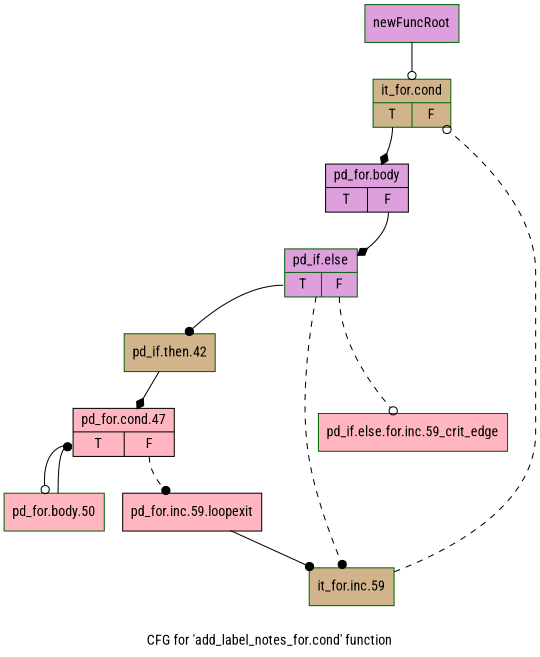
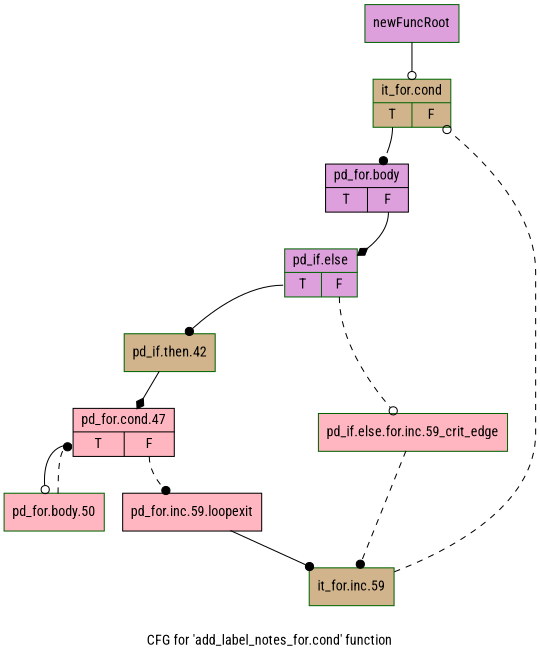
  digraph {
    fontname="Roboto Condensed"
    label="CFG for 'add_label_notes_for.cond' function"
    node [color=darkgreen fillcolor=lightpink fontname="Roboto Condensed" shape=record style=filled]
    edge [arrowhead=dot fontname="Roboto Condensed" style=solid]
    n1 [fillcolor=plum label="{newFuncRoot}"]
    n2 [fillcolor=tan label="{it_for.cond|{<s0>T|<s1>F}}"]
    n3 [color=black fillcolor=plum label="{pd_for.body|{<s0>T|<s1>F}}"]
    n4 [fillcolor=plum label="{pd_if.else|{<s0>T|<s1>F}}"]
    n5 [fillcolor=tan label="{pd_if.then.42}"]
    n6 [label="{pd_if.else.for.inc.59_crit_edge}"]
    n7 [fillcolor=tan label="{it_for.inc.59}"]
    n8 [color=black label="{pd_for.cond.47|{<s0>T|<s1>F}}"]
    n9 [label="{pd_for.body.50}"]
    n10 [color=black label="{pd_for.inc.59.loopexit}"]
    n1 -> n2 [arrowhead=odot]
-   n2 -> n3 [arrowhead=diamond tailport=s0]
+   n2 -> n3 [tailport=s0]
    n3 -> n4 [arrowhead=diamond tailport=s1]
    n4 -> n5 [tailport=s0]
    n4 -> n6 [arrowhead=odot style=dashed tailport=s1]
    n5 -> n8 [arrowhead=diamond]
-   n4 -> n7 [style=dashed]
+   n6 -> n7 [style=dashed]
    n7 -> n2 [arrowhead=odot style=dashed]
    n8 -> n9 [arrowhead=odot tailport=s0]
    n8 -> n10 [style=dashed tailport=s1]
-   n9 -> n8
+   n9 -> n8 [style=dashed]
    n10 -> n7
  }
